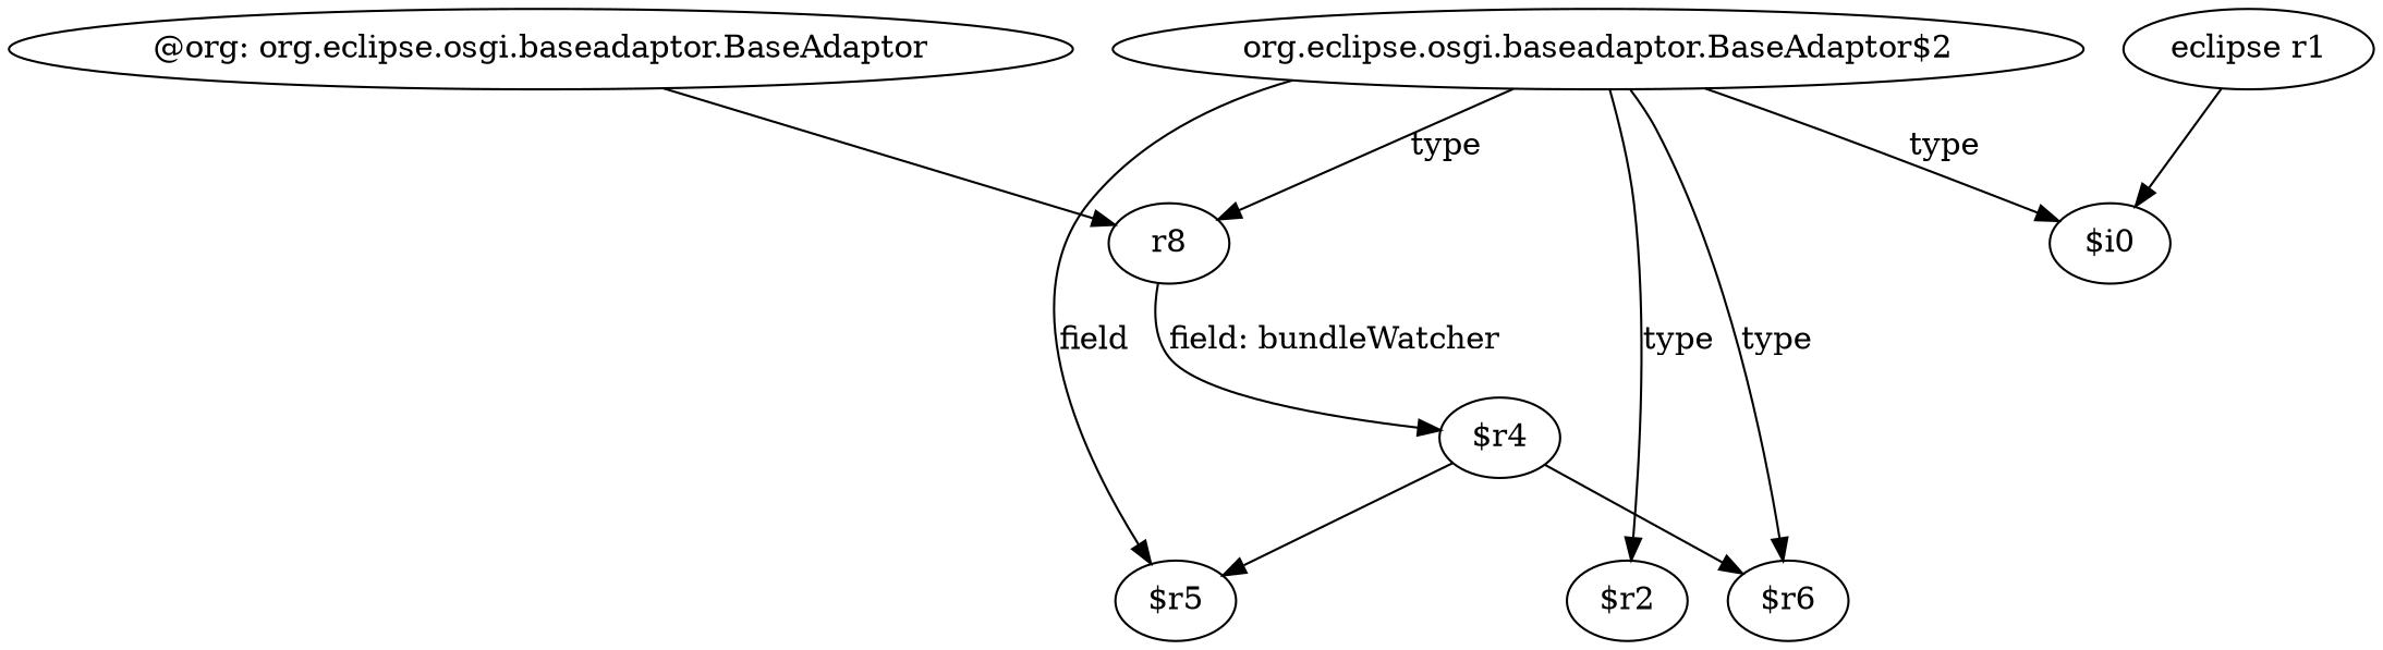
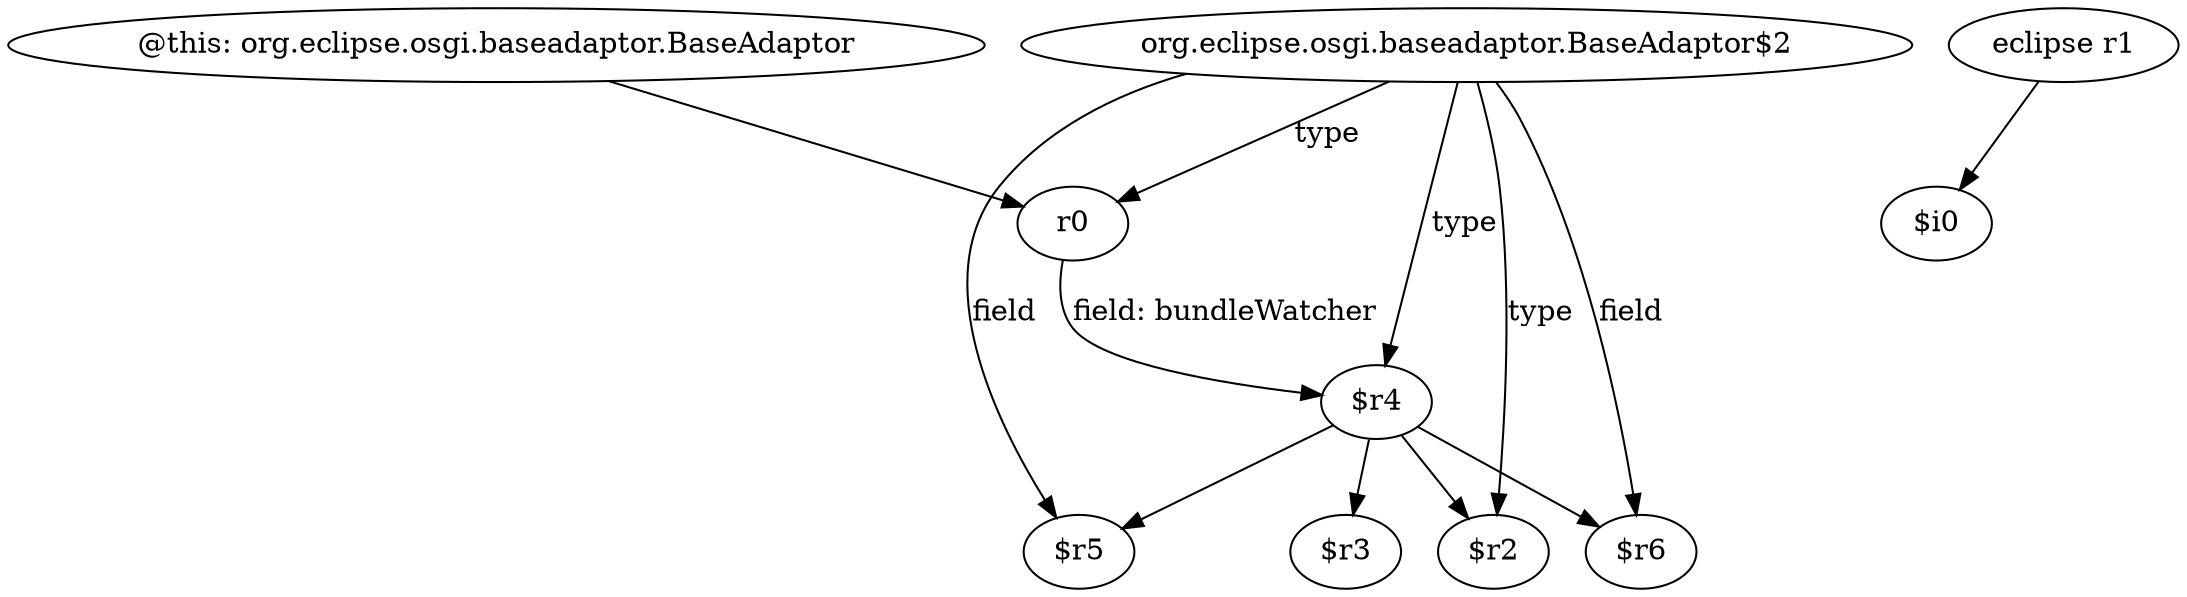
  digraph {
    n1 [label="$r4"]
+   n2 [label="$r3"]
    n3 [label="$r2"]
    n4 [label="$r6"]
    n5 [label="$r5"]
    n6 [label="org.eclipse.osgi.baseadaptor.BaseAdaptor$2"]
-   n7 [label=r8]
+   n7 [label=r0]
    n8 [label="eclipse r1"]
    n9 [label="$i0"]
-   n10 [label="@org: org.eclipse.osgi.baseadaptor.BaseAdaptor"]
+   n10 [label="@this: org.eclipse.osgi.baseadaptor.BaseAdaptor"]
+   n1 -> n2
+   n1 -> n3
    n1 -> n4
    n1 -> n5
-   n6 -> n9 [label=type]
+   n6 -> n1 [label=type]
    n6 -> n3 [label=type]
-   n6 -> n4 [label=type]
+   n6 -> n4 [label=field]
    n6 -> n5 [label=field]
    n6 -> n7 [label=type]
    n7 -> n1 [label="field: bundleWatcher"]
    n8 -> n9
    n10 -> n7
  }
